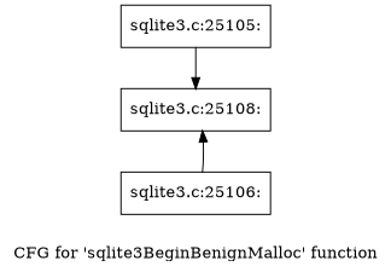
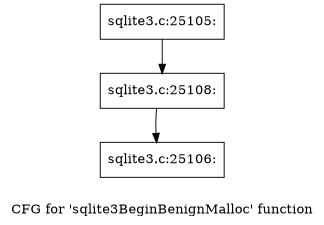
  digraph {
    fontname="DejaVu Serif"
    label="CFG for 'sqlite3BeginBenignMalloc' function"
    node [fontname="DejaVu Serif" shape=record]
    edge [fontname="DejaVu Serif"]
    n1 [label="{sqlite3.c:25105:}"]
    n2 [label="{sqlite3.c:25108:}"]
    n3 [label="{sqlite3.c:25106:}"]
    n1 -> n2
-   n3 -> n2
+   n2 -> n3
  }
